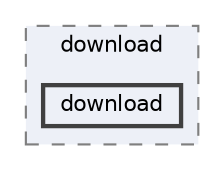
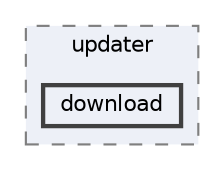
  digraph {
    compound=true
    rankdir=LR
    n1 [color=grey25 fillcolor="#edf0f7" fontname=Helvetica fontsize=10 height=0.2 label=download shape=box style="filled,bold" width=0.4]
    subgraph cluster_1 {
      bgcolor="#edf0f7"
      fontname=Helvetica
      fontsize=10
-     label=download
+     label=updater
      pencolor=grey50
      style="filled,dashed"
      n1
    }
  }
